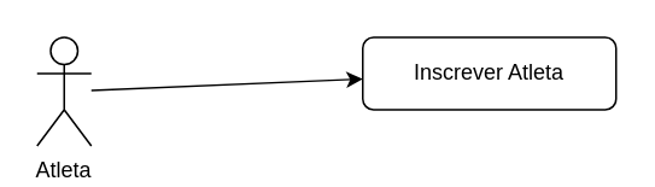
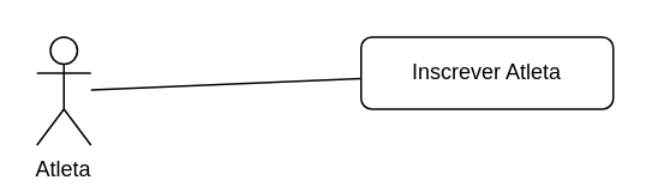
  <mxCell id="0" />
  <mxCell id="1" parent="0" />
  <mxCell id="2" value="Atleta" style="shape=umlActor;verticalLabelPosition=bottom;verticalAlign=top;" vertex="1" parent="1"><mxGeometry x="20" y="20" width="30" height="60" as="geometry" /></mxCell>
  <mxCell id="3" value="Inscrever Atleta" style="whiteSpace=wrap;html=1;rounded=1;" vertex="1" parent="1"><mxGeometry x="200" y="20" width="140" height="40" as="geometry" /></mxCell>
- <mxCell id="4" style="endArrow=classic;" edge="1" parent="1" source="2" target="3"><mxGeometry relative="1" as="geometry" /></mxCell>
+ <mxCell id="4" style="endArrow=none;" edge="1" parent="1" source="2" target="3"><mxGeometry relative="1" as="geometry" /></mxCell>
